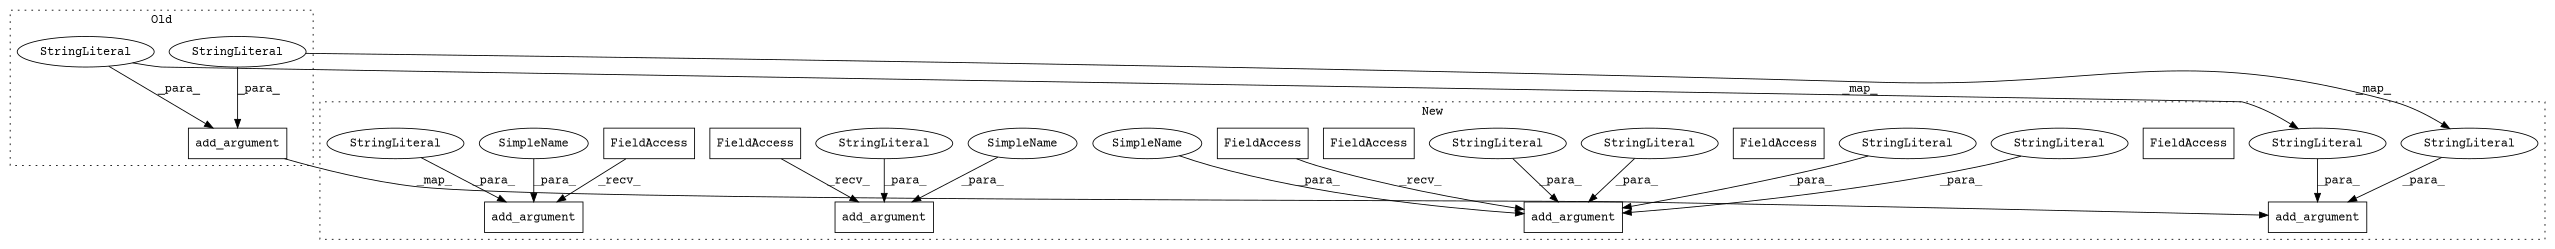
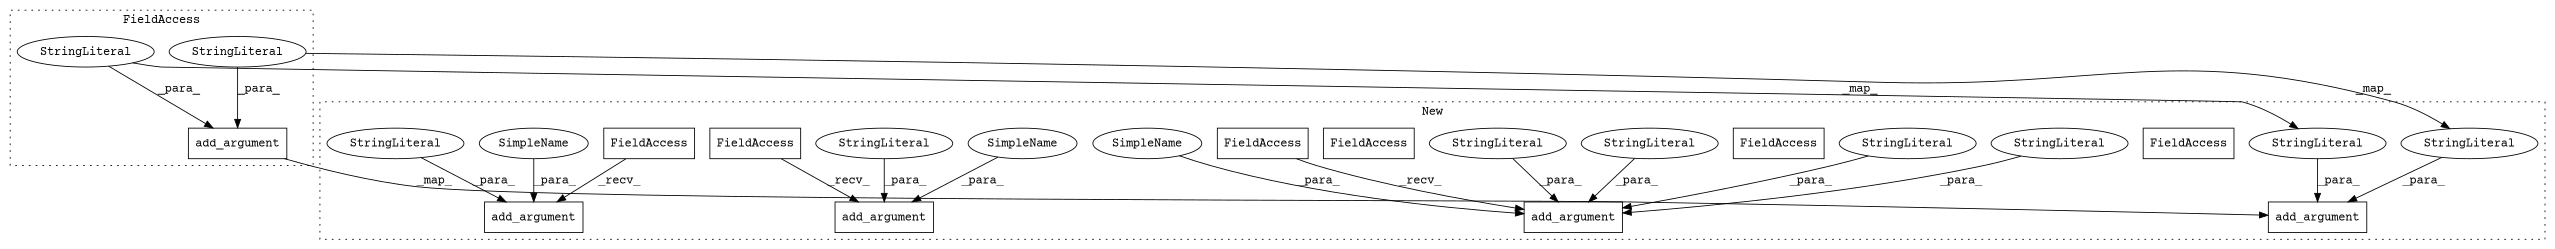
  digraph {
    fontname="Courier Prime"
    node [a=45 l=6 s=3368 shape=ellipse fontname="Courier Prime"]
    edge [fontname="Courier Prime"]
    n1 [a=32 l="13,1" label=add_argument s="2600,2685" shape=box]
    n2 [l=32 label=StringLiteral s=2632]
    n3 [l=18 label=StringLiteral s=2613]
    n4 [a=32 l="13,1" label=add_argument s="3273,3359" shape=box]
    n5 [l=33 label=StringLiteral s=3305]
    n6 [l=18 label=StringLiteral s=3286]
    n7 [a=32 l="13,1" label=add_argument s="3375,3450" shape=box]
    n8 [a=22 label=FieldAccess shape=box]
    n9 [l=4 label=StringLiteral s=3446]
    n10 [l=29 label=StringLiteral s=3409]
    n11 [a=22 label=FieldAccess s=3778 shape=box]
    n12 [a=32 l="13,1" label=add_argument s="3785,3889" shape=box]
    n13 [l=14 label=StringLiteral s=3394]
    n14 [l=5 label=StringLiteral s=3388]
    n15 [a=32 l="13,1" label=add_argument s="3670,3769" shape=box]
    n16 [a=22 label=FieldAccess s=3663 shape=box]
    n17 [l=57 label=StringLiteral s=3700]
    n18 [l=60 label=StringLiteral s=3817]
    n19 [a=22 label=FieldAccess s=3778 shape=box]
    n20 [a=22 label=FieldAccess s=3663 shape=box]
    n21 [a=22 label=FieldAccess shape=box]
    n22 [a=42 label=SimpleName s=3439]
    n23 [a=42 label=SimpleName s=3758]
    n24 [a=42 label=SimpleName s=3878]
    subgraph cluster_1 {
-     label=Old
+     label=FieldAccess
      style=dotted
      n1
      n2
      n3
    }
    subgraph cluster_2 {
      label=New
      style=dotted
      n4
      n5
      n6
      n7
      n8
      n9
      n10
      n11
      n12
      n13
      n14
      n15
      n16
      n17
      n18
      n19
      n20
      n21
      n22
      n23
      n24
    }
    n1 -> n4 [label=_map_]
    n2 -> n1 [label=_para_]
    n2 -> n5 [label=_map_]
    n3 -> n1 [label=_para_]
    n3 -> n6 [label=_map_]
    n5 -> n4 [label=_para_]
    n6 -> n4 [label=_para_]
    n9 -> n7 [label=_para_]
    n10 -> n7 [label=_para_]
    n13 -> n7 [label=_para_]
    n14 -> n7 [label=_para_]
    n17 -> n15 [label=_para_]
    n18 -> n12 [label=_para_]
    n19 -> n12 [label=_recv_]
    n20 -> n15 [label=_recv_]
    n21 -> n7 [label=_recv_]
    n22 -> n7 [label=_para_]
    n23 -> n15 [label=_para_]
    n24 -> n12 [label=_para_]
  }
